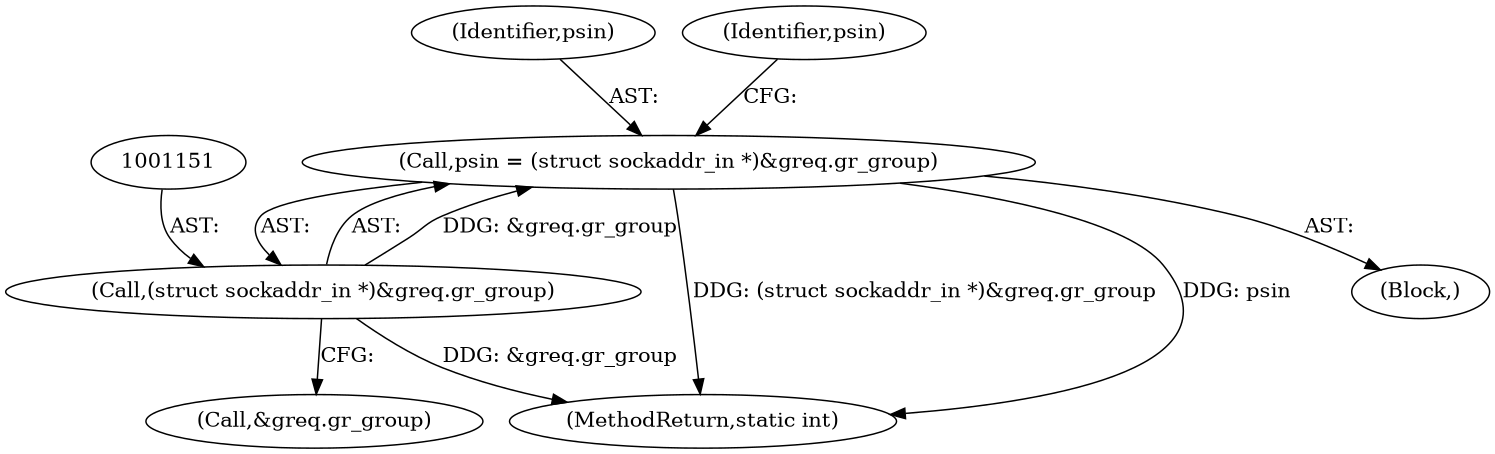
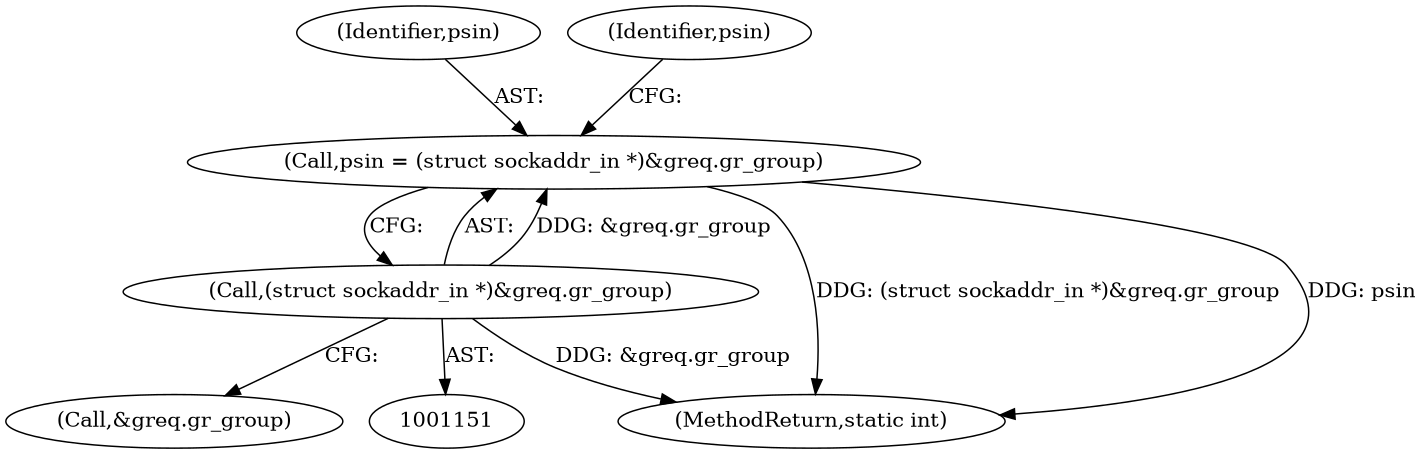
  digraph {
    n1 [label="(Call,psin = (struct sockaddr_in *)&greq.gr_group)"]
    n2 [label="(Call,(struct sockaddr_in *)&greq.gr_group)"]
    n3 [label="(MethodReturn,static int)"]
-   n4 [label="(Block,)"]
    n5 [label="(Call,&greq.gr_group)"]
    n6 [label="(Identifier,psin)"]
    n7 [label="(Identifier,psin)"]
    n8 [label=1001151]
-   n1 -> n2 [label="AST: "]
+   n1 -> n2 [label="CFG: "]
    n1 -> n3 [label="DDG: (struct sockaddr_in *)&greq.gr_group"]
    n1 -> n3 [label="DDG: psin"]
-   n1 -> n4 [label="AST: "]
    n2 -> n1 [label="AST: "]
    n2 -> n1 [label="DDG: &greq.gr_group"]
    n2 -> n3 [label="DDG: &greq.gr_group"]
    n2 -> n5 [label="CFG: "]
    n6 -> n1 [label="AST: "]
    n7 -> n1 [label="CFG: "]
-   n8 -> n2 [label="AST: "]
+   n2 -> n8 [label="AST: "]
  }
